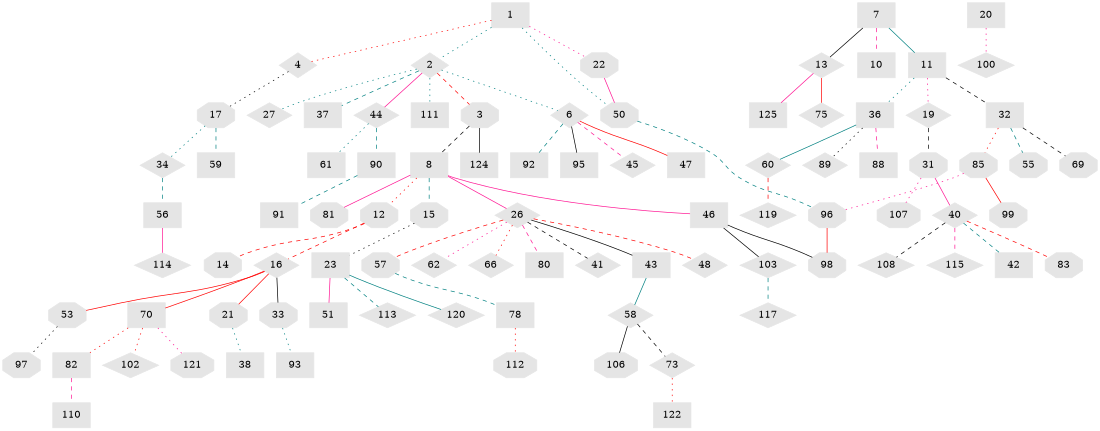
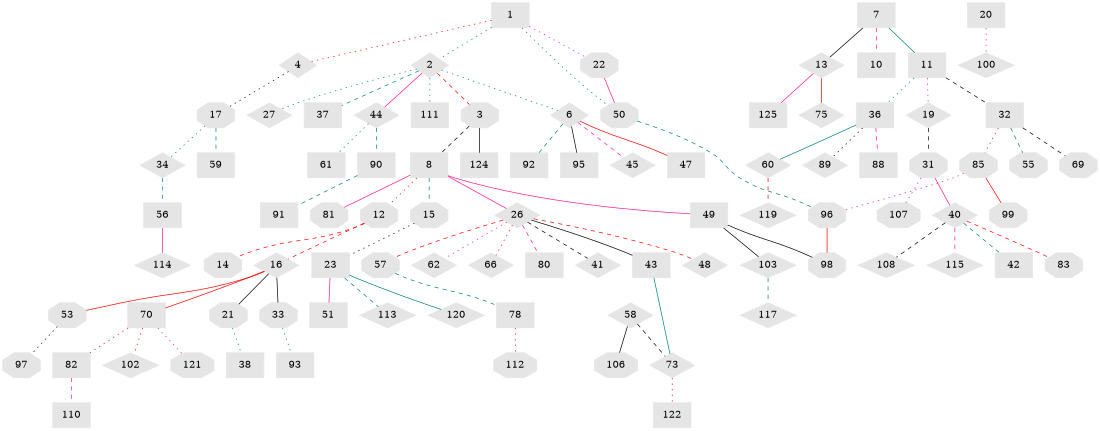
  graph {
    node [color=gray90 shape=box style=filled]
    edge [color=teal style=dashed]
    1 [super="+86"]
    2 [shape=diamond super="+5"]
    4 [shape=diamond super="+30"]
    22 [shape=octagon]
    50 [shape=octagon]
    3 [shape=octagon super="+76"]
    6 [shape=diamond super="+18"]
    27 [shape=diamond]
    37
    44 [shape=diamond super="+52"]
    111
    17 [shape=octagon super="+24"]
    20 [super="+29"]
    100 [shape=diamond]
    8 [super="+9"]
    124
    45 [shape=diamond]
    47
    92
    95
    7 [super="+84"]
    10
    11
    13 [shape=diamond]
    61 [super="+65"]
    90
    12 [shape=octagon super="+28"]
    15 [shape=octagon]
    26 [shape=diamond super="+35"]
-   49 [super="+63" label=46]
+   49 [super="+63"]
    81 [shape=octagon]
    34 [shape=diamond super="+126"]
    59
    19 [shape=diamond super="+74"]
    32 [super="+68"]
    36 [super="+87"]
    75 [shape=diamond]
    125
    14 [shape=octagon]
    16 [shape=diamond super="+46"]
    23 [super="+72"]
    41 [shape=diamond]
    43
    48 [shape=diamond super="+67"]
    57 [shape=octagon]
    62 [shape=diamond]
    66 [shape=diamond]
    80 [super="+101"]
    98 [shape=octagon]
    103 [shape=diamond]
    31 [shape=octagon]
    55 [shape=octagon super="+116"]
    69 [shape=octagon super="+109"]
    85 [shape=octagon super="+104"]
    60 [shape=diamond super="+64"]
    88
    89 [shape=diamond]
    21 [shape=octagon super="+25"]
    33 [shape=octagon]
    53 [shape=octagon super="+71"]
    70 [super="+123"]
    51
    113 [shape=diamond]
    120 [shape=diamond]
    38 [super="+39"]
    93
    97 [shape=octagon]
    82
    102 [shape=diamond]
    121 [shape=octagon]
    56
    40 [shape=diamond super="+54"]
    107 [shape=octagon]
    96 [shape=octagon super="+105"]
    58 [shape=diamond super="+79"]
    78
    42
    83 [shape=octagon super="+118"]
    108 [shape=diamond]
    115 [shape=diamond]
    99 [shape=octagon]
    114 [shape=diamond]
    119 [shape=diamond]
    73 [shape=diamond super="+77"]
    106 [shape=octagon]
    91 [super="+94"]
    117 [shape=diamond]
    112 [shape=octagon]
    122
    110
    1 -- 2 [style=dotted]
    1 -- 4 [color=red style=dotted]
    1 -- 22 [color=deeppink style=dotted]
    1 -- 50 [style=dotted]
    2 -- 3 [color=red]
    2 -- 6 [style=dotted]
    2 -- 27 [style=dotted]
    2 -- 37
    2 -- 44 [color=deeppink style=solid]
    2 -- 111 [style=dotted]
    4 -- 17 [color=black style=dotted]
    22 -- 50 [color=deeppink style=solid]
    50 -- 96
    3 -- 8 [color=black]
    3 -- 124 [color=black style=solid]
    6 -- 45 [color=deeppink]
    6 -- 47 [color=red style=solid]
    6 -- 92
    6 -- 95 [color=black style=solid]
    44 -- 61 [style=dotted]
    44 -- 90
    17 -- 34 [style=dotted]
    17 -- 59
    20 -- 100 [color=deeppink style=dotted]
    8 -- 12 [color=red style=dotted]
    8 -- 15
    8 -- 26 [color=deeppink style=solid]
    8 -- 49 [color=deeppink style=solid]
    8 -- 81 [color=deeppink style=solid]
    7 -- 10 [color=deeppink]
    7 -- 11 [style=solid]
    7 -- 13 [color=black style=solid]
    11 -- 19 [color=deeppink style=dotted]
    11 -- 32 [color=black]
    11 -- 36 [style=dotted]
    13 -- 75 [color=red style=solid]
    13 -- 125 [color=deeppink style=solid]
    90 -- 91
    12 -- 14 [color=red]
    12 -- 16 [color=red]
    15 -- 23 [color=black style=dotted]
    26 -- 41 [color=black]
    26 -- 43 [color=black style=solid]
    26 -- 48 [color=red]
    26 -- 57 [color=red]
    26 -- 62 [color=deeppink style=dotted]
    26 -- 66 [color=red style=dotted]
    26 -- 80 [color=deeppink]
    49 -- 98 [color=black style=solid]
    49 -- 103 [color=black style=solid]
    34 -- 56
    19 -- 31 [color=black]
    32 -- 55
    32 -- 69 [color=black]
    32 -- 85 [color=red style=dotted]
    36 -- 60 [style=solid]
    36 -- 88 [color=deeppink]
    36 -- 89 [color=black style=dotted]
-   16 -- 21 [color=red style=solid]
+   16 -- 21 [color=black style=solid]
    16 -- 33 [color=black style=solid]
    16 -- 53 [color=red style=solid]
    16 -- 70 [color=red style=solid]
    23 -- 51 [color=deeppink style=solid]
    23 -- 113
    23 -- 120 [style=solid]
-   43 -- 58 [style=solid]
+   43 -- 73 [style=solid]
    57 -- 78
    103 -- 117
    31 -- 40 [color=deeppink style=solid]
    31 -- 107 [color=deeppink style=dotted]
    85 -- 96 [color=deeppink style=dotted]
    85 -- 99 [color=red style=solid]
    60 -- 119 [color=red]
    21 -- 38 [style=dotted]
    33 -- 93 [style=dotted]
    53 -- 97 [color=black style=dotted]
    70 -- 82 [color=red style=dotted]
    70 -- 102 [color=red style=dotted]
    70 -- 121 [color=deeppink style=dotted]
    82 -- 110 [color=deeppink]
    56 -- 114 [color=deeppink style=solid]
    40 -- 42
    40 -- 83 [color=red]
    40 -- 108 [color=black]
    40 -- 115 [color=deeppink]
    96 -- 98 [color=red style=solid]
    58 -- 73 [color=black]
    58 -- 106 [color=black style=solid]
    78 -- 112 [color=red style=dotted]
    73 -- 122 [color=red style=dotted]
  }
